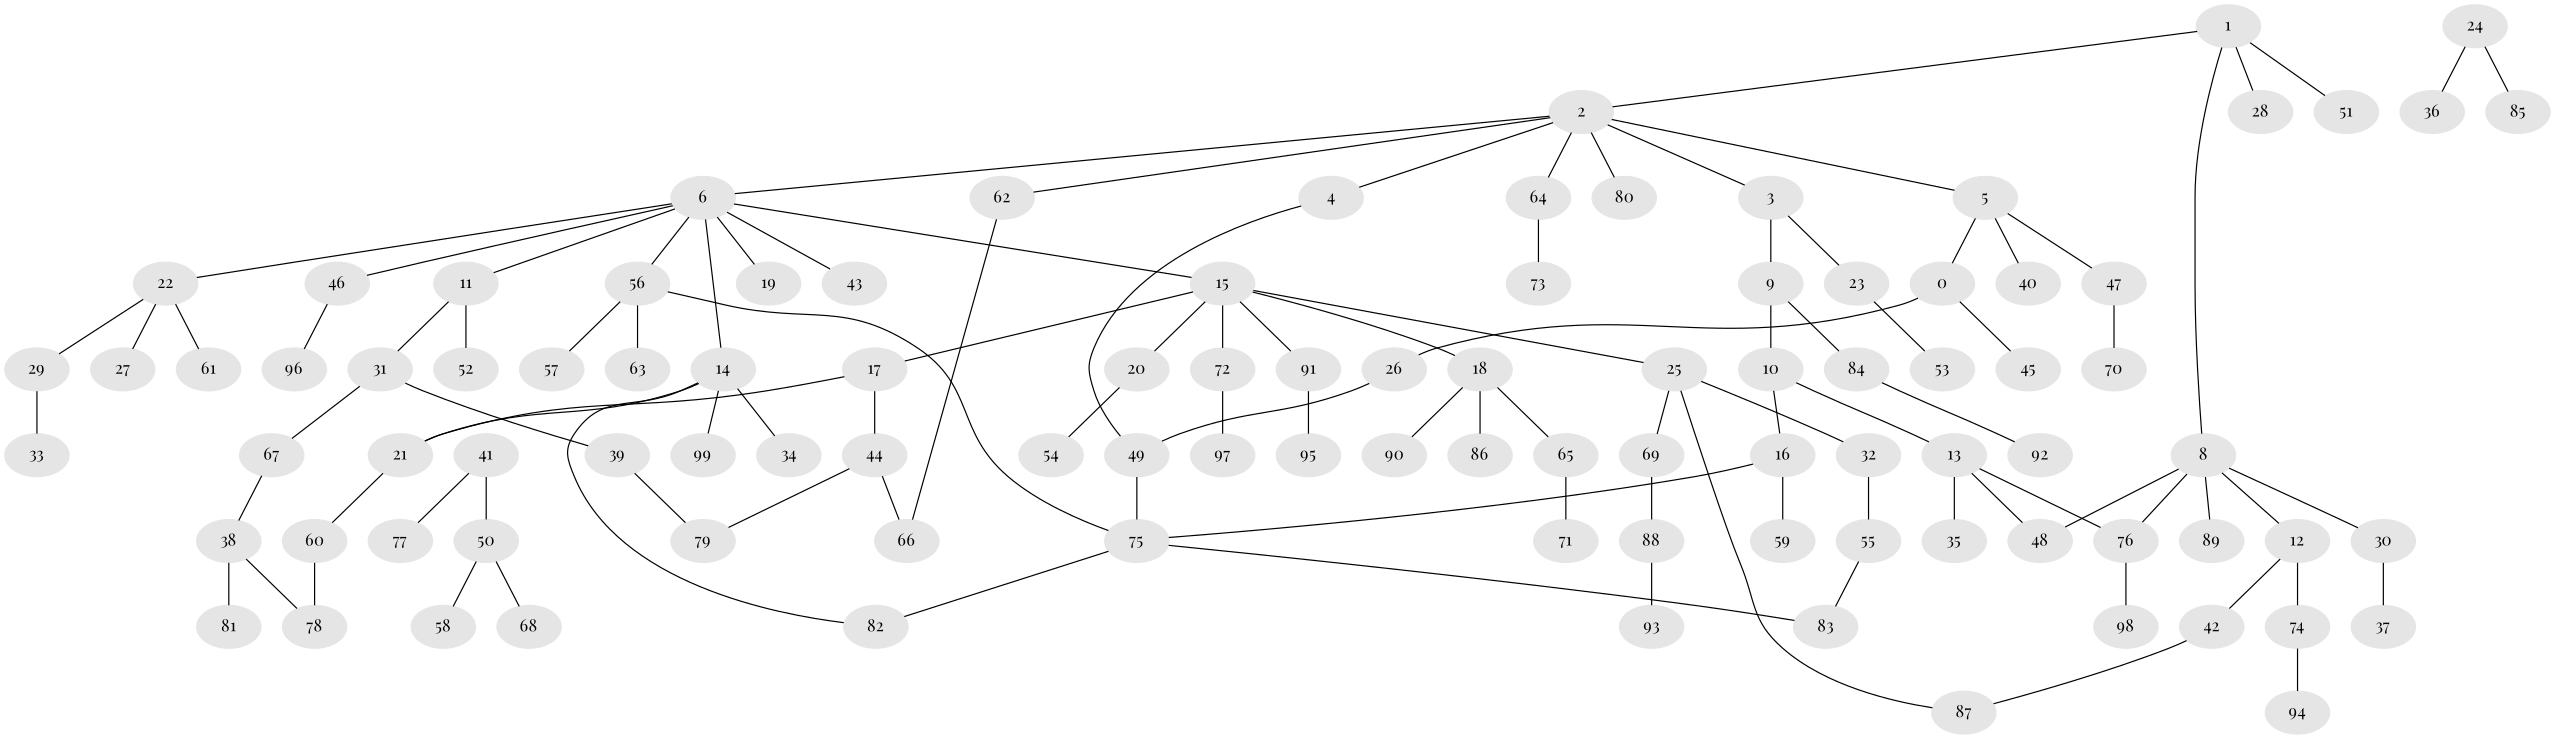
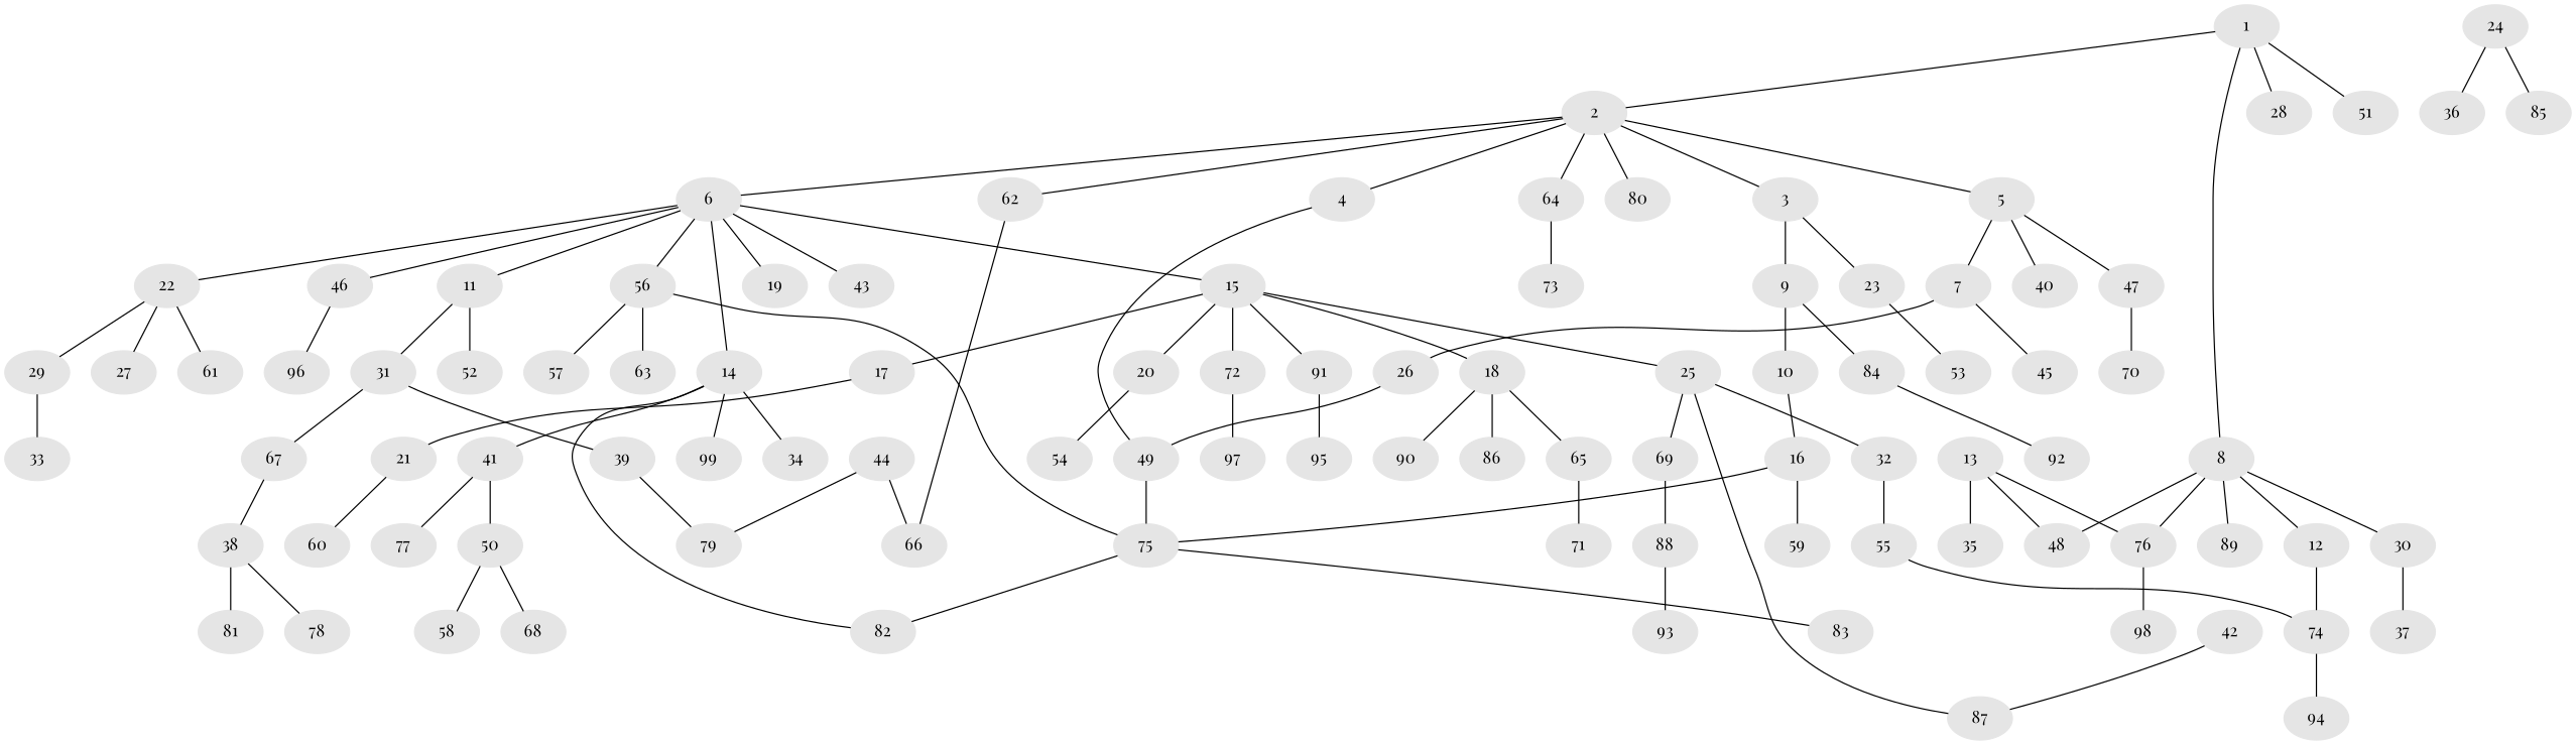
  graph {
    fontname="Playfair Display"
    node [color=gray90 fontname="Playfair Display" style=filled]
    edge [fontname="Playfair Display"]
    1
    2
    8
    28
    51
    3
    4
    5
    6
    62
    64
    80
    12
    30
    48
    76
    89
    9
    23
    49
-   7 [label=0]
+   7
    40
    47
    11
    14
    15
    19
    22
    43
    46
    56
    66
    73
    10
    84
    13
    16
    53
    75
    26
    45
    70
    31
    52
    34
    41
    82
    99
    17
    18
    20
    25
    72
    91
    27
    29
    61
    96
    57
    63
    42
    74
    37
    98
    92
    35
    59
    24
    36
    85
    39
    67
    87
    94
    50
    77
    21
    44
    65
    86
    90
    54
    32
    69
    97
    95
    83
    60
    79
    71
    78
    33
    55
    88
    38
    81
    58
    68
    93
    1 -- 2
    1 -- 8
    1 -- 28
    1 -- 51
    2 -- 3
    2 -- 4
    2 -- 5
    2 -- 6
    2 -- 62
    2 -- 64
    2 -- 80
    8 -- 12
    8 -- 30
    8 -- 48
    8 -- 76
    8 -- 89
    3 -- 9
    3 -- 23
    4 -- 49
    5 -- 7
    5 -- 40
    5 -- 47
    6 -- 11
    6 -- 14
    6 -- 15
    6 -- 19
    6 -- 22
    6 -- 43
    6 -- 46
    6 -- 56
    62 -- 66
    64 -- 73
-   12 -- 42
    12 -- 74
    30 -- 37
    76 -- 98
    9 -- 10
    9 -- 84
    23 -- 53
    49 -- 75
    7 -- 26
    7 -- 45
    47 -- 70
    11 -- 31
    11 -- 52
    14 -- 34
-   14 -- 21
+   14 -- 41
    14 -- 82
    14 -- 99
    15 -- 17
    15 -- 18
    15 -- 20
    15 -- 25
    15 -- 72
    15 -- 91
    22 -- 27
    22 -- 29
    22 -- 61
    46 -- 96
    56 -- 75
    56 -- 57
    56 -- 63
-   10 -- 13
    10 -- 16
    84 -- 92
    13 -- 48
    13 -- 76
    13 -- 35
    16 -- 75
    16 -- 59
    75 -- 82
    75 -- 83
    26 -- 49
    31 -- 39
    31 -- 67
    41 -- 50
    41 -- 77
    17 -- 21
-   17 -- 44
    18 -- 65
    18 -- 86
    18 -- 90
    20 -- 54
    25 -- 87
    25 -- 32
    25 -- 69
    72 -- 97
    91 -- 95
    29 -- 33
    42 -- 87
    74 -- 94
    24 -- 36
    24 -- 85
    39 -- 79
    67 -- 38
    50 -- 58
    50 -- 68
    21 -- 60
    44 -- 66
    44 -- 79
    65 -- 71
    32 -- 55
    69 -- 88
-   60 -- 78
-   55 -- 83
+   55 -- 74
    88 -- 93
    38 -- 78
    38 -- 81
  }
